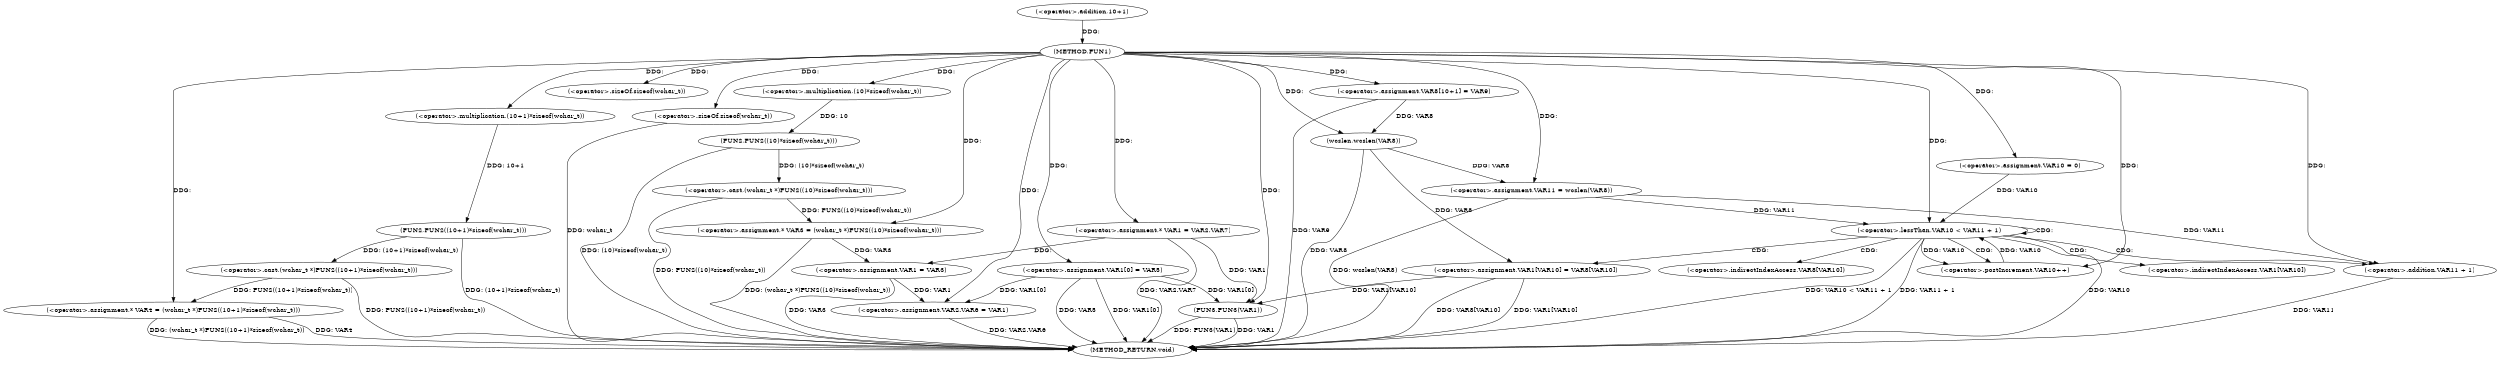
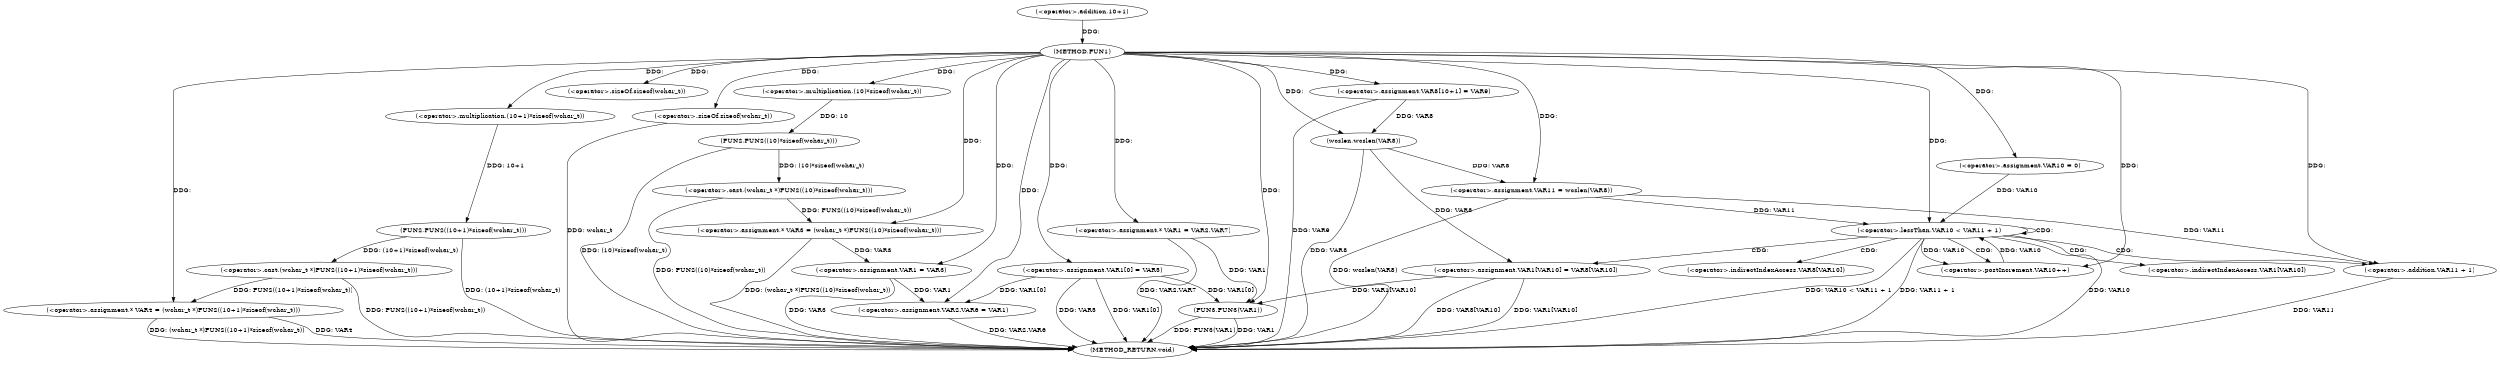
  digraph {
    n1 [label="(METHOD,FUN1)"]
    n2 [label="(<operator>.assignment,* VAR3 = (wchar_t *)FUN2((10)*sizeof(wchar_t)))"]
    n3 [label="(<operator>.multiplication,(10)*sizeof(wchar_t))"]
    n4 [label="(<operator>.sizeOf,sizeof(wchar_t))"]
    n5 [label="(<operator>.assignment,* VAR4 = (wchar_t *)FUN2((10+1)*sizeof(wchar_t)))"]
    n6 [label="(<operator>.multiplication,(10+1)*sizeof(wchar_t))"]
    n7 [label="(<operator>.sizeOf,sizeof(wchar_t))"]
    n8 [label="(<operator>.assignment,VAR1 = VAR3)"]
    n9 [label="(<operator>.assignment,VAR1[0] = VAR5)"]
    n10 [label="(<operator>.assignment,VAR2.VAR6 = VAR1)"]
    n11 [label="(<operator>.assignment,* VAR1 = VAR2.VAR7)"]
    n12 [label="(<operator>.assignment,VAR8[10+1] = VAR9)"]
    n13 [label="(<operator>.assignment,VAR11 = wcslen(VAR8))"]
    n14 [label="(wcslen,wcslen(VAR8))"]
    n15 [label="(<operator>.assignment,VAR10 = 0)"]
    n16 [label="(<operator>.lessThan,VAR10 < VAR11 + 1)"]
    n17 [label="(<operator>.addition,VAR11 + 1)"]
    n18 [label="(<operator>.postIncrement,VAR10++)"]
    n19 [label="(FUN3,FUN3(VAR1))"]
    n20 [label="(METHOD_RETURN,void)"]
    n21 [label="(FUN2,FUN2((10)*sizeof(wchar_t)))"]
    n22 [label="(FUN2,FUN2((10+1)*sizeof(wchar_t)))"]
    n23 [label="(<operator>.addition,10+1)"]
    n24 [label="(<operator>.assignment,VAR1[VAR10] = VAR8[VAR10])"]
    n25 [label="(<operator>.indirectIndexAccess,VAR1[VAR10])"]
    n26 [label="(<operator>.indirectIndexAccess,VAR8[VAR10])"]
    n27 [label="(<operator>.cast,(wchar_t *)FUN2((10)*sizeof(wchar_t)))"]
    n28 [label="(<operator>.cast,(wchar_t *)FUN2((10+1)*sizeof(wchar_t)))"]
    n1 -> n2 [label="DDG: "]
    n1 -> n3 [label="DDG: "]
    n1 -> n4 [label="DDG: "]
    n1 -> n5 [label="DDG: "]
    n1 -> n6 [label="DDG: "]
    n1 -> n7 [label="DDG: "]
-   n11 -> n8 [label="DDG: "]
+   n1 -> n8 [label="DDG: "]
    n1 -> n9 [label="DDG: "]
    n1 -> n10 [label="DDG: "]
    n1 -> n11 [label="DDG: "]
    n1 -> n12 [label="DDG: "]
    n1 -> n13 [label="DDG: "]
    n1 -> n14 [label="DDG: "]
    n1 -> n15 [label="DDG: "]
    n1 -> n16 [label="DDG: "]
    n1 -> n17 [label="DDG: "]
    n1 -> n18 [label="DDG: "]
    n1 -> n19 [label="DDG: "]
    n2 -> n8 [label="DDG: VAR3"]
    n2 -> n20 [label="DDG: (wchar_t *)FUN2((10)*sizeof(wchar_t))"]
    n3 -> n21 [label="DDG: 10"]
    n5 -> n20 [label="DDG: (wchar_t *)FUN2((10+1)*sizeof(wchar_t))"]
    n5 -> n20 [label="DDG: VAR4"]
    n6 -> n22 [label="DDG: 10+1"]
    n7 -> n20 [label="DDG: wchar_t"]
    n8 -> n10 [label="DDG: VAR1"]
    n8 -> n20 [label="DDG: VAR3"]
    n9 -> n10 [label="DDG: VAR1[0]"]
    n9 -> n19 [label="DDG: VAR1[0]"]
    n9 -> n20 [label="DDG: VAR5"]
    n9 -> n20 [label="DDG: VAR1[0]"]
    n10 -> n20 [label="DDG: VAR2.VAR6"]
    n11 -> n19 [label="DDG: VAR1"]
    n11 -> n20 [label="DDG: VAR2.VAR7"]
    n12 -> n14 [label="DDG: VAR8"]
    n12 -> n20 [label="DDG: VAR9"]
    n13 -> n16 [label="DDG: VAR11"]
    n13 -> n17 [label="DDG: VAR11"]
    n13 -> n20 [label="DDG: wcslen(VAR8)"]
    n14 -> n13 [label="DDG: VAR8"]
    n14 -> n20 [label="DDG: VAR8"]
    n14 -> n24 [label="DDG: VAR8"]
    n15 -> n16 [label="DDG: VAR10"]
    n16 -> n16 [label="CDG: "]
    n16 -> n17 [label="CDG: "]
    n16 -> n18 [label="DDG: VAR10"]
    n16 -> n18 [label="CDG: "]
    n16 -> n20 [label="DDG: VAR11 + 1"]
    n16 -> n20 [label="DDG: VAR10"]
    n16 -> n20 [label="DDG: VAR10 < VAR11 + 1"]
    n16 -> n24 [label="CDG: "]
    n16 -> n25 [label="CDG: "]
    n16 -> n26 [label="CDG: "]
    n17 -> n20 [label="DDG: VAR11"]
    n18 -> n16 [label="DDG: VAR10"]
    n19 -> n20 [label="DDG: FUN3(VAR1)"]
    n19 -> n20 [label="DDG: VAR1"]
    n21 -> n20 [label="DDG: (10)*sizeof(wchar_t)"]
    n21 -> n27 [label="DDG: (10)*sizeof(wchar_t)"]
    n22 -> n20 [label="DDG: (10+1)*sizeof(wchar_t)"]
    n22 -> n28 [label="DDG: (10+1)*sizeof(wchar_t)"]
    n23 -> n1 [label="DDG: "]
    n24 -> n19 [label="DDG: VAR1[VAR10]"]
    n24 -> n20 [label="DDG: VAR8[VAR10]"]
    n24 -> n20 [label="DDG: VAR1[VAR10]"]
    n27 -> n2 [label="DDG: FUN2((10)*sizeof(wchar_t))"]
    n27 -> n20 [label="DDG: FUN2((10)*sizeof(wchar_t))"]
    n28 -> n5 [label="DDG: FUN2((10+1)*sizeof(wchar_t))"]
    n28 -> n20 [label="DDG: FUN2((10+1)*sizeof(wchar_t))"]
  }
